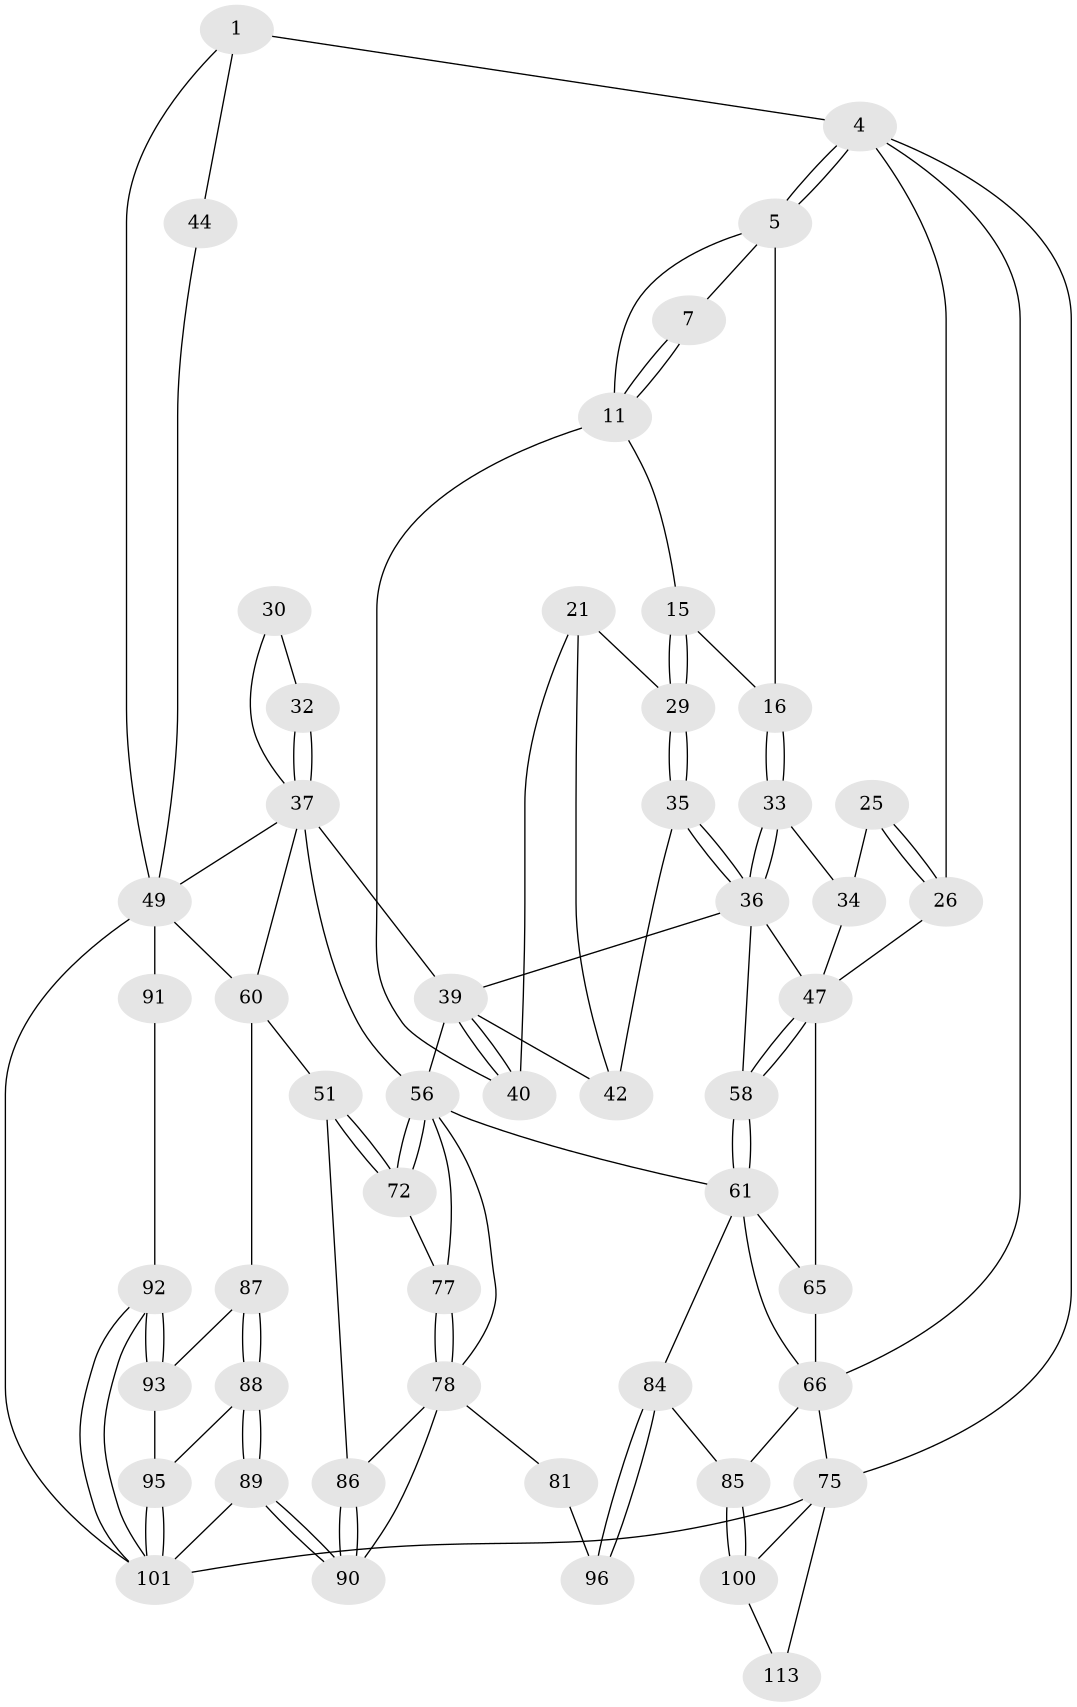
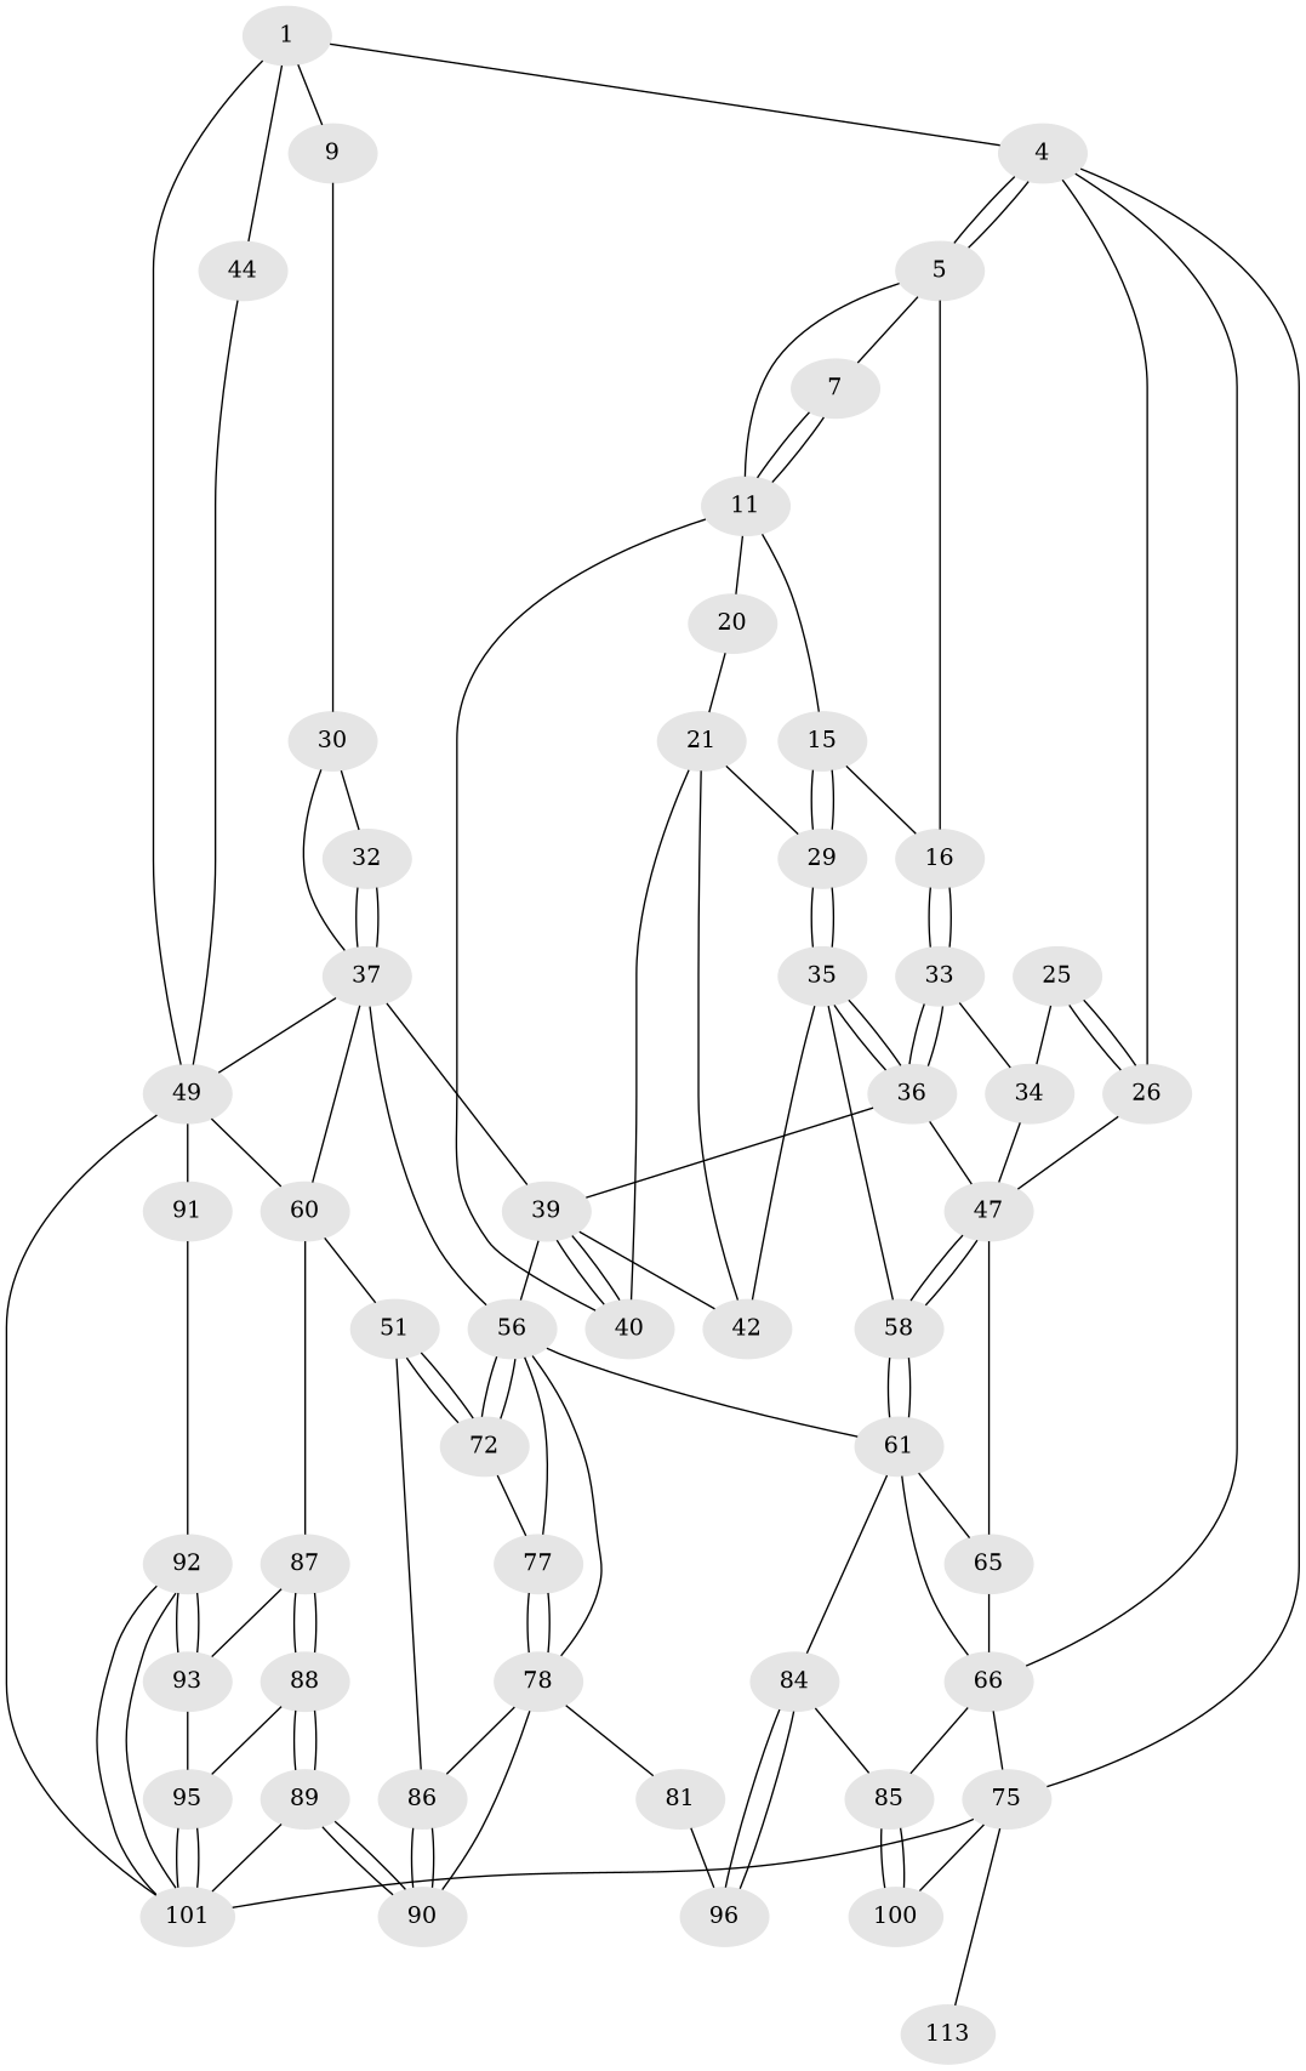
  graph {
    node [color=gray90 style=filled]
    1 [super="+8+2"]
    4 [super="+27"]
+   9
    44
    49 [super="+50+94"]
    5 [super="+6"]
    26
    66 [super="+73"]
    75 [super="+76"]
    30 [super="+31"]
    60 [super="+70"]
    91
    101 [super="+102"]
    7
    11 [super="+12"]
    16 [super="+17"]
    47 [super="+48"]
    85
    100 [super="+108"]
    113 [super="+114"]
    15
+   20
    40
    33
    32
    37 [super="+38+45"]
    n27 [label=29]
    21 [super="+22"]
    35 [super="+43"]
    25
    34
    36 [super="+46"]
    42
    58
    65 [super="+67"]
    39 [super="+41"]
    56 [super="+57"]
    61 [super="+62"]
    72
    77
    78 [super="+79"]
    n42 [label=51]
    87
    92
    84
    81 [super="+82"]
    86
    90
    88
    93
    96 [super="+97"]
    89
    95
    1 -- 4
+   1 -- 9
    1 -- 44
    1 -- 49
    4 -- 5
    4 -- 5
    4 -- 26
    4 -- 66
    4 -- 75
+   9 -- 30
    44 -- 49
    49 -- 60
    49 -- 91 [weight=2]
    49 -- 101
    5 -- 7
    5 -- 11
    5 -- 16
    26 -- 47
    66 -- 75
    66 -- 85
    75 -- 101
    75 -- 100
    75 -- 113
    30 -- 32
    30 -- 37
    60 -- n42
    60 -- 87
    91 -- 92
    7 -- 11
    7 -- 11
    11 -- 15
+   11 -- 20 [weight=2]
    11 -- 40
    16 -- 33
    16 -- 33
    47 -- 58
    47 -- 58
    47 -- 65
    85 -- 100
    85 -- 100
-   100 -- 113
    15 -- 16
    15 -- n27
    15 -- n27
+   20 -- 21
    33 -- 34
    33 -- 36
    33 -- 36
    32 -- 37
    32 -- 37
    37 -- 49
    37 -- 60
    37 -- 39
    37 -- 56
    n27 -- 35
    n27 -- 35
    21 -- 40
    21 -- n27
    21 -- 42
    35 -- 36 [weight=2]
    35 -- 36
    35 -- 42
    25 -- 26
    25 -- 26
    25 -- 34
    34 -- 47
    36 -- 47
-   36 -- 58
+   35 -- 58
    36 -- 39
    58 -- 61
    58 -- 61
    65 -- 66
    39 -- 40
    39 -- 40
    39 -- 42
    39 -- 56
    56 -- 61
    56 -- 72
    56 -- 72
    56 -- 77
    56 -- 78
    61 -- 66
    61 -- 65 [weight=2]
    61 -- 84
    72 -- 77
    77 -- 78
    77 -- 78
    78 -- 81
    78 -- 86
    78 -- 90
    n42 -- 72
    n42 -- 72
    n42 -- 86
    87 -- 88
    87 -- 88
    87 -- 93
    92 -- 101
    92 -- 101
    92 -- 93
    92 -- 93
    84 -- 85
    84 -- 96
    84 -- 96
    81 -- 96 [weight=2]
    86 -- 90
    86 -- 90
    88 -- 89
    88 -- 89
    88 -- 95
    93 -- 95
    89 -- 101
    89 -- 90
    89 -- 90
    95 -- 101
    95 -- 101
  }
